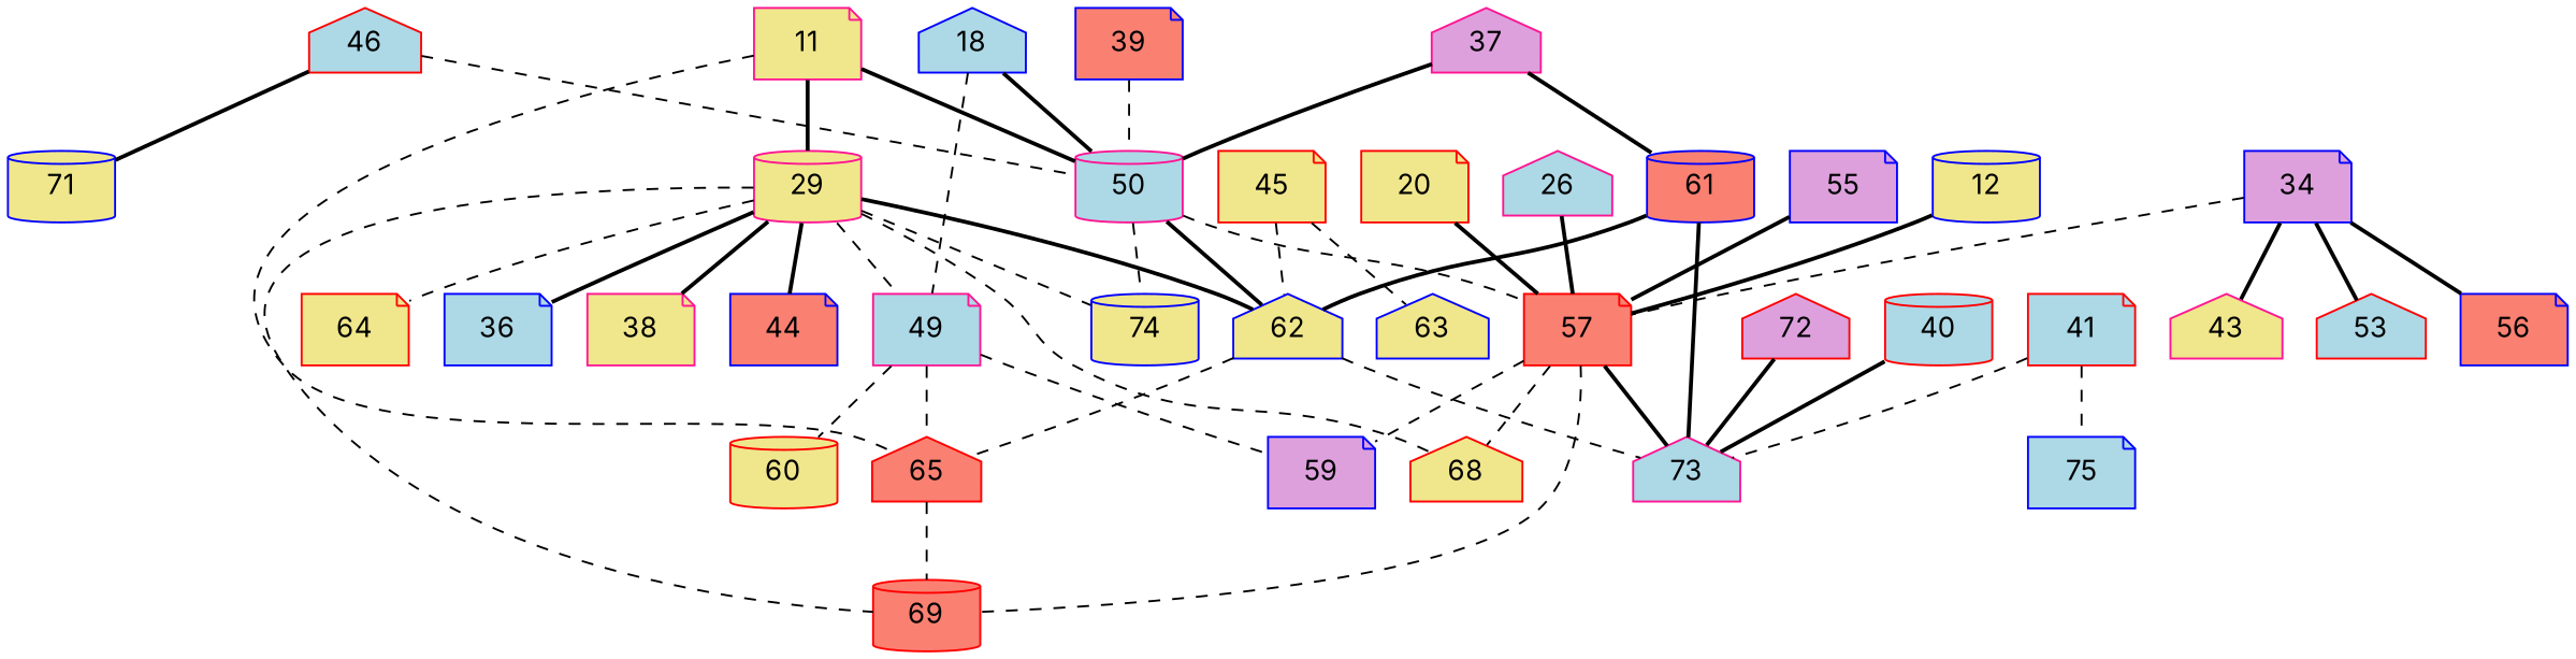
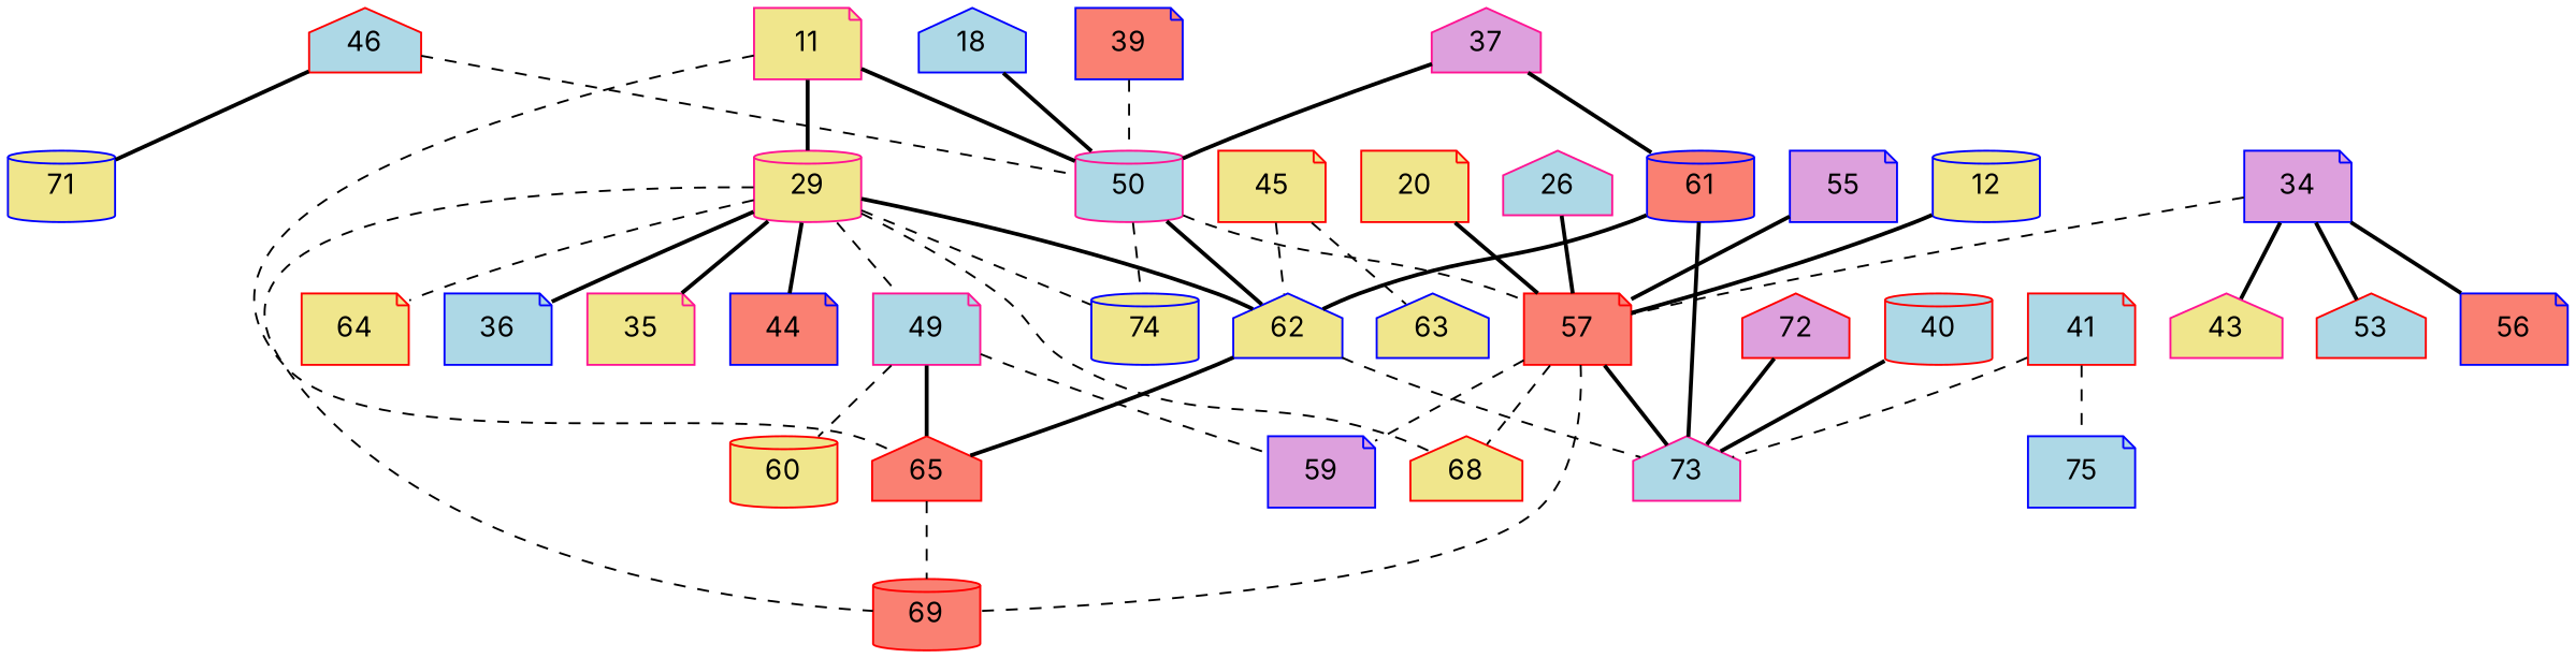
  graph {
    fontname=Inter
    node [color=blue fillcolor=khaki fontname=Inter shape=note style=filled]
    edge [fontname=Inter style=dashed]
    29 [color=deeppink shape=cylinder super="+19+24+14"]
    49 [color=deeppink fillcolor=lightblue super="+6+13"]
    36 [fillcolor=lightblue]
-   38 [color=deeppink]
+   38 [color=deeppink label=35]
    44 [fillcolor=salmon]
    62 [shape=house super="+2+1"]
    64 [color=red]
    68 [color=red shape=house super="+51"]
    69 [color=red fillcolor=salmon shape=cylinder super="+16+15"]
    74 [shape=cylinder super="+47"]
    11 [color=deeppink]
    50 [color=deeppink fillcolor=lightblue shape=cylinder super="+22+30"]
    65 [color=red fillcolor=salmon shape=house super="+58+52"]
    57 [color=red fillcolor=salmon super="+27+8"]
    73 [color=deeppink fillcolor=lightblue shape=house super="+42+25+70+67"]
    59 [fillcolor=plum super="+33"]
    12 [shape=cylinder]
    60 [color=red shape=cylinder]
    18 [fillcolor=lightblue shape=house]
    20 [color=red]
    26 [color=deeppink fillcolor=lightblue shape=house]
    34 [fillcolor=plum super="+31"]
    43 [color=deeppink shape=house]
    53 [color=red fillcolor=lightblue shape=house]
    56 [fillcolor=salmon]
    37 [color=deeppink fillcolor=plum shape=house]
    61 [fillcolor=salmon shape=cylinder super="+32"]
    39 [fillcolor=salmon]
    40 [color=red fillcolor=lightblue shape=cylinder]
    41 [color=red fillcolor=lightblue]
    75 [fillcolor=lightblue]
    45 [color=red]
    63 [shape=house]
    46 [color=red fillcolor=lightblue shape=house]
    71 [shape=cylinder]
    55 [fillcolor=plum]
    72 [color=red fillcolor=plum shape=house]
    29 -- 49 [weight=2]
    29 -- 36 [style=bold]
    29 -- 38 [style=bold]
    29 -- 44 [style=bold]
    29 -- 62 [style=bold]
    29 -- 64
    29 -- 68
    29 -- 69
    29 -- 74
-   49 -- 65 [weight=2]
+   49 -- 65 [style=bold weight=2]
    49 -- 59
    49 -- 60
-   62 -- 65
+   62 -- 65 [style=bold]
    62 -- 73
    11 -- 29 [style=bold weight=2]
    11 -- 50 [style=bold]
    11 -- 65
    50 -- 62 [style=bold weight=2]
    50 -- 74
    50 -- 57 [weight=3]
    65 -- 69
    57 -- 68
    57 -- 69
    57 -- 73 [style=bold]
    57 -- 59 [weight=3]
    12 -- 57 [style=bold]
-   18 -- 49
    18 -- 50 [style=bold]
    20 -- 57 [style=bold]
    26 -- 57 [style=bold]
    34 -- 57
    34 -- 43 [style=bold]
    34 -- 53 [style=bold]
    34 -- 56 [style=bold]
    37 -- 50 [style=bold]
    37 -- 61 [style=bold]
    61 -- 62 [style=bold weight=3]
    61 -- 73 [style=bold weight=2]
    39 -- 50
    40 -- 73 [style=bold]
    41 -- 73
    41 -- 75
    45 -- 62
    45 -- 63
    46 -- 50
    46 -- 71 [style=bold]
    55 -- 57 [style=bold]
    72 -- 73 [style=bold]
  }
